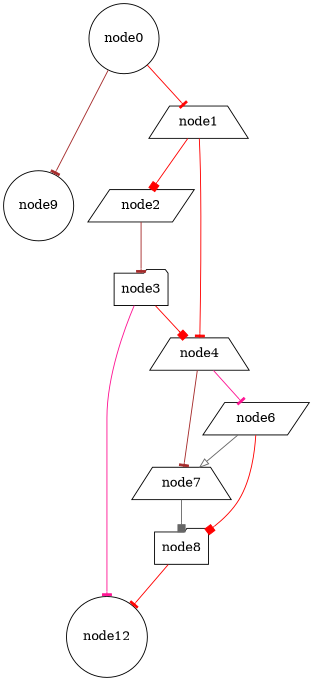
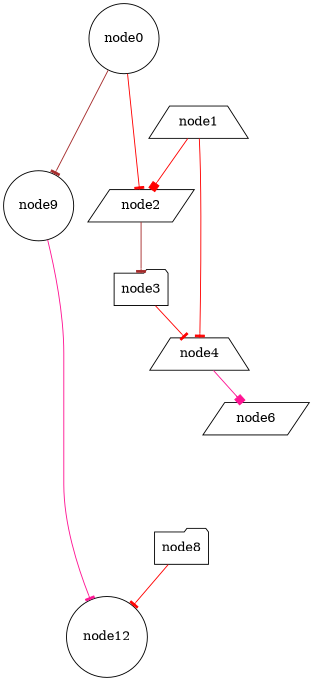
  digraph {
    node [shape=circle]
    edge [arrowhead=tee color=red]
    n1 [label=node12]
    node9
    node8 [shape=folder]
-   node7 [shape=trapezium]
    node6 [shape=parallelogram]
    node4 [shape=trapezium]
    node3 [shape=folder]
    node2 [shape=parallelogram]
    node1 [shape=trapezium]
    node0
-   node3 -> n1 [color=deeppink]
+   node9 -> n1 [color=deeppink]
    node8 -> n1
-   node7 -> node8 [arrowhead=box color=gray40]
-   node6 -> node8 [arrowhead=box]
-   node6 -> node7 [arrowhead=onormal color=gray40]
-   node4 -> node7 [color=brown]
-   node4 -> node6 [color=deeppink]
-   node3 -> node4 [arrowhead=box]
+   node4 -> node6 [arrowhead=box color=deeppink]
+   node3 -> node4
    node2 -> node3 [color=brown]
    node1 -> node4
    node1 -> node2 [arrowhead=box]
    node0 -> node9 [color=brown]
-   node0 -> node1
+   node0 -> node2
  }
